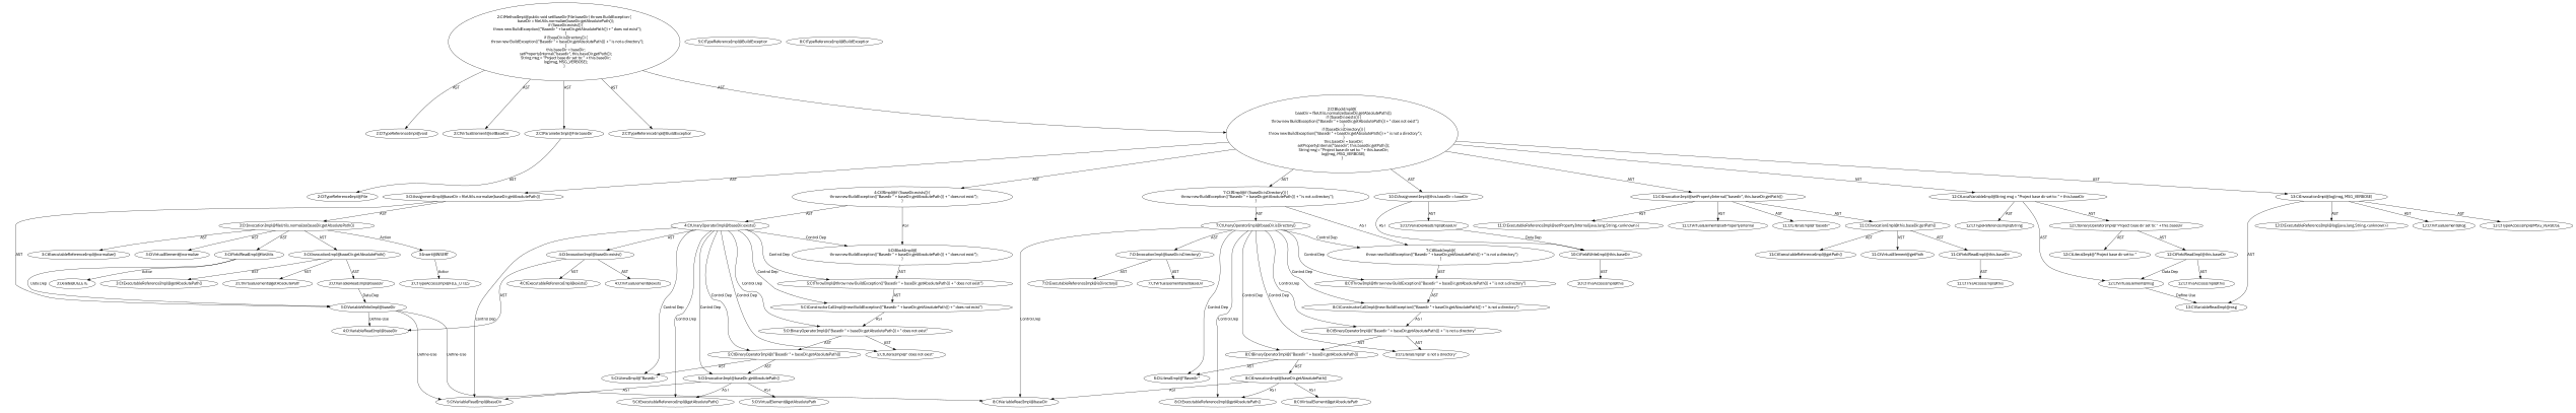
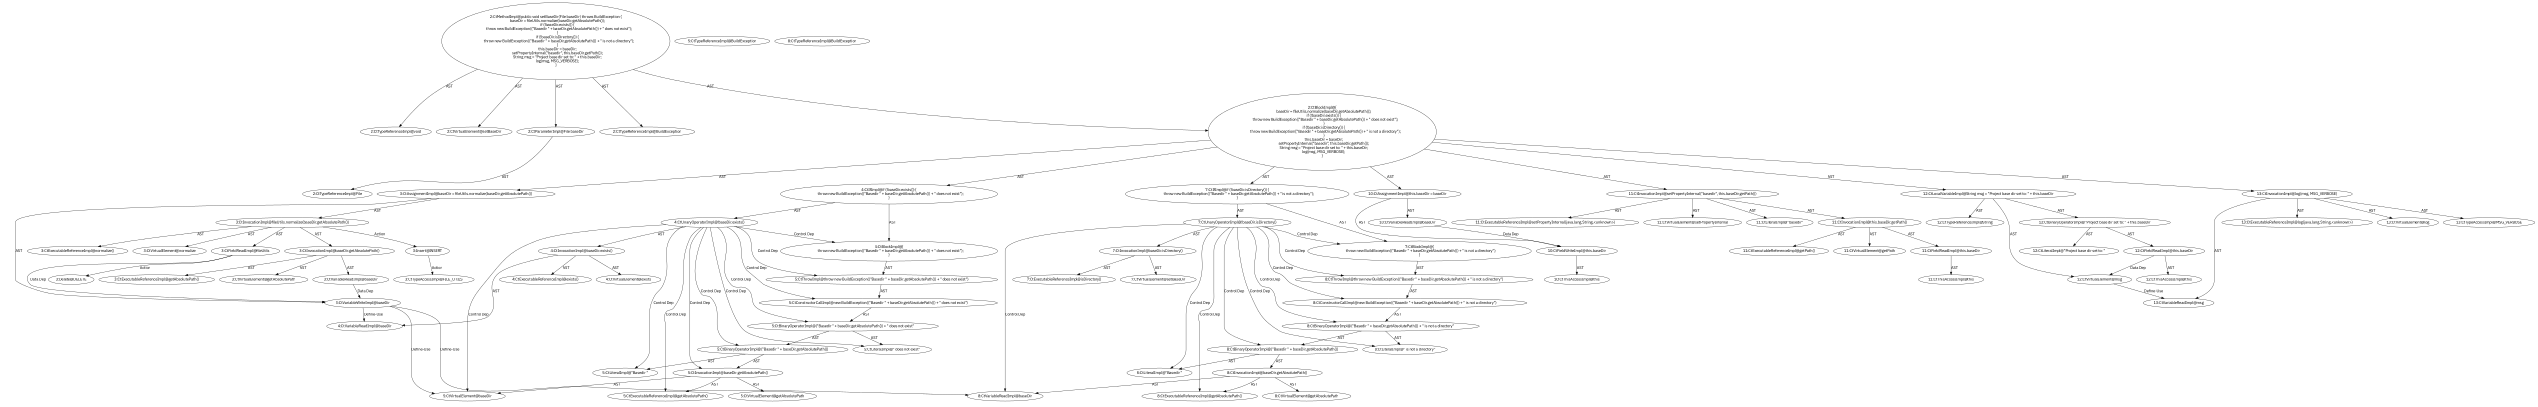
  digraph {
    fontname="IBM Plex Sans"
    node [fontname="IBM Plex Sans" shape=ellipse]
    edge [fontname="IBM Plex Sans"]
    n1 [label="2:CtTypeReferenceImpl@void"]
    n2 [label="2:CtVirtualElement@setBaseDir"]
    n3 [label="2:CtParameterImpl@File baseDir"]
    n4 [label="2:CtTypeReferenceImpl@File"]
    n5 [label="2:CtTypeReferenceImpl@BuildException"]
    n6 [label="3:CtVariableWriteImpl@baseDir"]
    n7 [label="4:CtVariableReadImpl@baseDir"]
-   n8 [label="5:CtVariableReadImpl@baseDir"]
+   n8 [label="5:CtVirtualElement@baseDir"]
    n9 [label="8:CtVariableReadImpl@baseDir"]
    n10 [label="3:CtExecutableReferenceImpl@normalize()"]
    n11 [label="3:CtVirtualElement@normalize"]
    n12 [label="3:CtFieldReadImpl@fileUtils"]
    n13 [label="3:Delete@DELETE"]
    n14 [label="3:CtExecutableReferenceImpl@getAbsolutePath()"]
    n15 [label="3:CtVirtualElement@getAbsolutePath"]
    n16 [label="3:CtVariableReadImpl@baseDir"]
    n17 [label="3:CtInvocationImpl@baseDir.getAbsolutePath()"]
    n18 [label="3:CtInvocationImpl@fileUtils.normalize(baseDir.getAbsolutePath())"]
    n19 [label="3:Insert@INSERT"]
    n20 [label="3:CtTypeAccessImpl@FILE_UTILS"]
    n21 [label="3:CtAssignmentImpl@baseDir = fileUtils.normalize(baseDir.getAbsolutePath())"]
    n22 [label="4:CtExecutableReferenceImpl@exists()"]
    n23 [label="4:CtVirtualElement@exists"]
    n24 [label="4:CtInvocationImpl@baseDir.exists()"]
    n25 [label="4:CtUnaryOperatorImpl@!baseDir.exists()"]
    n26 [label="5:CtLiteralImpl@\"Basedir \""]
    n27 [label="5:CtExecutableReferenceImpl@getAbsolutePath()"]
    n28 [label="5:CtInvocationImpl@baseDir.getAbsolutePath()"]
    n29 [label="5:CtBinaryOperatorImpl@(\"Basedir \" + baseDir.getAbsolutePath())"]
    n30 [label="5:CtLiteralImpl@\" does not exist\""]
    n31 [label="5:CtBinaryOperatorImpl@(\"Basedir \" + baseDir.getAbsolutePath()) + \" does not exist\""]
    n32 [label="5:CtConstructorCallImpl@new BuildException((\"Basedir \" + baseDir.getAbsolutePath()) + \" does not exist\")"]
    n33 [label="5:CtThrowImpl@throw new BuildException((\"Basedir \" + baseDir.getAbsolutePath()) + \" does not exist\")"]
    n34 [label="4:CtBlockImpl@\{\n    throw new BuildException((\"Basedir \" + baseDir.getAbsolutePath()) + \" does not exist\");\n\}"]
    n35 [label="5:CtVirtualElement@getAbsolutePath"]
    n36 [label="5:CtTypeReferenceImpl@BuildException"]
    n37 [label="4:CtIfImpl@if (!baseDir.exists()) \{\n    throw new BuildException((\"Basedir \" + baseDir.getAbsolutePath()) + \" does not exist\");\n\}"]
    n38 [label="7:CtExecutableReferenceImpl@isDirectory()"]
    n39 [label="7:CtVirtualElement@setBaseDir"]
    n40 [label="7:CtInvocationImpl@baseDir.isDirectory()"]
    n41 [label="7:CtUnaryOperatorImpl@!baseDir.isDirectory()"]
    n42 [label="8:CtLiteralImpl@\"Basedir \""]
    n43 [label="8:CtExecutableReferenceImpl@getAbsolutePath()"]
    n44 [label="8:CtBinaryOperatorImpl@(\"Basedir \" + baseDir.getAbsolutePath())"]
    n45 [label="8:CtLiteralImpl@\" is not a directory\""]
    n46 [label="8:CtBinaryOperatorImpl@(\"Basedir \" + baseDir.getAbsolutePath()) + \" is not a directory\""]
    n47 [label="8:CtConstructorCallImpl@new BuildException((\"Basedir \" + baseDir.getAbsolutePath()) + \" is not a directory\")"]
    n48 [label="8:CtThrowImpl@throw new BuildException((\"Basedir \" + baseDir.getAbsolutePath()) + \" is not a directory\")"]
    n49 [label="7:CtBlockImpl@\{\n    throw new BuildException((\"Basedir \" + baseDir.getAbsolutePath()) + \" is not a directory\");\n\}"]
    n50 [label="8:CtInvocationImpl@baseDir.getAbsolutePath()"]
    n51 [label="8:CtVirtualElement@getAbsolutePath"]
    n52 [label="8:CtTypeReferenceImpl@BuildException"]
    n53 [label="7:CtIfImpl@if (!baseDir.isDirectory()) \{\n    throw new BuildException((\"Basedir \" + baseDir.getAbsolutePath()) + \" is not a directory\");\n\}"]
    n54 [label="10:CtFieldWriteImpl@this.baseDir"]
    n55 [label="10:CtThisAccessImpl@this"]
    n56 [label="10:CtVariableReadImpl@baseDir"]
    n57 [label="10:CtAssignmentImpl@this.baseDir = baseDir"]
    n58 [label="11:CtExecutableReferenceImpl@setPropertyInternal(java.lang.String,<unknown>)"]
    n59 [label="11:CtVirtualElement@setPropertyInternal"]
    n60 [label="11:CtLiteralImpl@\"basedir\""]
    n61 [label="11:CtExecutableReferenceImpl@getPath()"]
    n62 [label="11:CtVirtualElement@getPath"]
    n63 [label="11:CtThisAccessImpl@this"]
    n64 [label="11:CtFieldReadImpl@this.baseDir"]
    n65 [label="11:CtInvocationImpl@this.baseDir.getPath()"]
    n66 [label="11:CtInvocationImpl@setPropertyInternal(\"basedir\", this.baseDir.getPath())"]
    n67 [label="12:CtTypeReferenceImpl@String"]
    n68 [label="12:CtLiteralImpl@\"Project base dir set to: \""]
    n69 [label="12:CtThisAccessImpl@this"]
    n70 [label="12:CtFieldReadImpl@this.baseDir"]
    n71 [label="12:CtVirtualElement@msg"]
    n72 [label="13:CtVariableReadImpl@msg"]
    n73 [label="12:CtBinaryOperatorImpl@\"Project base dir set to: \" + this.baseDir"]
    n74 [label="12:CtLocalVariableImpl@String msg = \"Project base dir set to: \" + this.baseDir"]
    n75 [label="13:CtExecutableReferenceImpl@log(java.lang.String,<unknown>)"]
    n76 [label="13:CtVirtualElement@log"]
    n77 [label="13:CtTypeAccessImpl@MSG_VERBOSE"]
    n78 [label="13:CtInvocationImpl@log(msg, MSG_VERBOSE)"]
    n79 [label="2:CtBlockImpl@\{\n    baseDir = fileUtils.normalize(baseDir.getAbsolutePath());\n    if (!baseDir.exists()) \{\n        throw new BuildException((\"Basedir \" + baseDir.getAbsolutePath()) + \" does not exist\");\n    \}\n    if (!baseDir.isDirectory()) \{\n        throw new BuildException((\"Basedir \" + baseDir.getAbsolutePath()) + \" is not a directory\");\n    \}\n    this.baseDir = baseDir;\n    setPropertyInternal(\"basedir\", this.baseDir.getPath());\n    String msg = \"Project base dir set to: \" + this.baseDir;\n    log(msg, MSG_VERBOSE);\n\}"]
    n80 [label="2:CtMethodImpl@public void setBaseDir(File baseDir) throws BuildException \{\n    baseDir = fileUtils.normalize(baseDir.getAbsolutePath());\n    if (!baseDir.exists()) \{\n        throw new BuildException((\"Basedir \" + baseDir.getAbsolutePath()) + \" does not exist\");\n    \}\n    if (!baseDir.isDirectory()) \{\n        throw new BuildException((\"Basedir \" + baseDir.getAbsolutePath()) + \" is not a directory\");\n    \}\n    this.baseDir = baseDir;\n    setPropertyInternal(\"basedir\", this.baseDir.getPath());\n    String msg = \"Project base dir set to: \" + this.baseDir;\n    log(msg, MSG_VERBOSE);\n\}"]
    n3 -> n4 [label=AST]
    n6 -> n7 [label="Define-Use"]
    n6 -> n8 [label="Define-Use"]
    n6 -> n9 [label="Define-Use"]
    n12 -> n6 [label="Data Dep"]
    n12 -> n13 [label=Action]
    n16 -> n6 [label="Data Dep"]
    n17 -> n14 [label=AST]
    n17 -> n15 [label=AST]
    n17 -> n16 [label=AST]
    n18 -> n10 [label=AST]
    n18 -> n11 [label=AST]
    n18 -> n12 [label=AST]
    n18 -> n17 [label=AST]
    n18 -> n19 [label=Action]
    n19 -> n20 [label=Action]
    n21 -> n6 [label=AST]
    n21 -> n18 [label=AST]
    n24 -> n7 [label=AST]
    n24 -> n22 [label=AST]
    n24 -> n23 [label=AST]
    n25 -> n8 [label="Control Dep"]
    n25 -> n24 [label=AST]
    n25 -> n26 [label="Control Dep"]
    n25 -> n27 [label="Control Dep"]
    n25 -> n28 [label="Control Dep"]
    n25 -> n29 [label="Control Dep"]
    n25 -> n30 [label="Control Dep"]
    n25 -> n31 [label="Control Dep"]
    n25 -> n32 [label="Control Dep"]
    n25 -> n33 [label="Control Dep"]
    n25 -> n34 [label="Control Dep"]
    n28 -> n8 [label=AST]
    n28 -> n27 [label=AST]
    n28 -> n35 [label=AST]
    n29 -> n26 [label=AST]
    n29 -> n28 [label=AST]
    n31 -> n29 [label=AST]
    n31 -> n30 [label=AST]
    n32 -> n31 [label=AST]
    n33 -> n32 [label=AST]
    n34 -> n33 [label=AST]
    n37 -> n25 [label=AST]
    n37 -> n34 [label=AST]
    n40 -> n38 [label=AST]
    n40 -> n39 [label=AST]
    n41 -> n9 [label="Control Dep"]
    n41 -> n40 [label=AST]
    n41 -> n42 [label="Control Dep"]
    n41 -> n43 [label="Control Dep"]
    n41 -> n44 [label="Control Dep"]
    n41 -> n45 [label="Control Dep"]
    n41 -> n46 [label="Control Dep"]
    n41 -> n47 [label="Control Dep"]
    n41 -> n48 [label="Control Dep"]
    n41 -> n49 [label="Control Dep"]
    n44 -> n42 [label=AST]
    n44 -> n50 [label=AST]
    n46 -> n44 [label=AST]
    n46 -> n45 [label=AST]
    n47 -> n46 [label=AST]
    n48 -> n47 [label=AST]
    n49 -> n48 [label=AST]
    n50 -> n9 [label=AST]
    n50 -> n43 [label=AST]
    n50 -> n51 [label=AST]
    n53 -> n41 [label=AST]
    n53 -> n49 [label=AST]
    n54 -> n55 [label=AST]
    n56 -> n54 [label="Data Dep"]
    n57 -> n54 [label=AST]
    n57 -> n56 [label=AST]
    n64 -> n63 [label=AST]
    n65 -> n61 [label=AST]
    n65 -> n62 [label=AST]
    n65 -> n64 [label=AST]
    n66 -> n58 [label=AST]
    n66 -> n59 [label=AST]
    n66 -> n60 [label=AST]
    n66 -> n65 [label=AST]
    n70 -> n69 [label=AST]
    n70 -> n71 [label="Data Dep"]
    n71 -> n72 [label="Define-Use"]
    n73 -> n68 [label=AST]
    n73 -> n70 [label=AST]
    n74 -> n67 [label=AST]
    n74 -> n71 [label=AST]
    n74 -> n73 [label=AST]
    n78 -> n72 [label=AST]
    n78 -> n75 [label=AST]
    n78 -> n76 [label=AST]
    n78 -> n77 [label=AST]
    n79 -> n21 [label=AST]
    n79 -> n37 [label=AST]
    n79 -> n53 [label=AST]
    n79 -> n57 [label=AST]
    n79 -> n66 [label=AST]
    n79 -> n74 [label=AST]
    n79 -> n78 [label=AST]
    n80 -> n1 [label=AST]
    n80 -> n2 [label=AST]
    n80 -> n3 [label=AST]
    n80 -> n5 [label=AST]
    n80 -> n79 [label=AST]
  }
